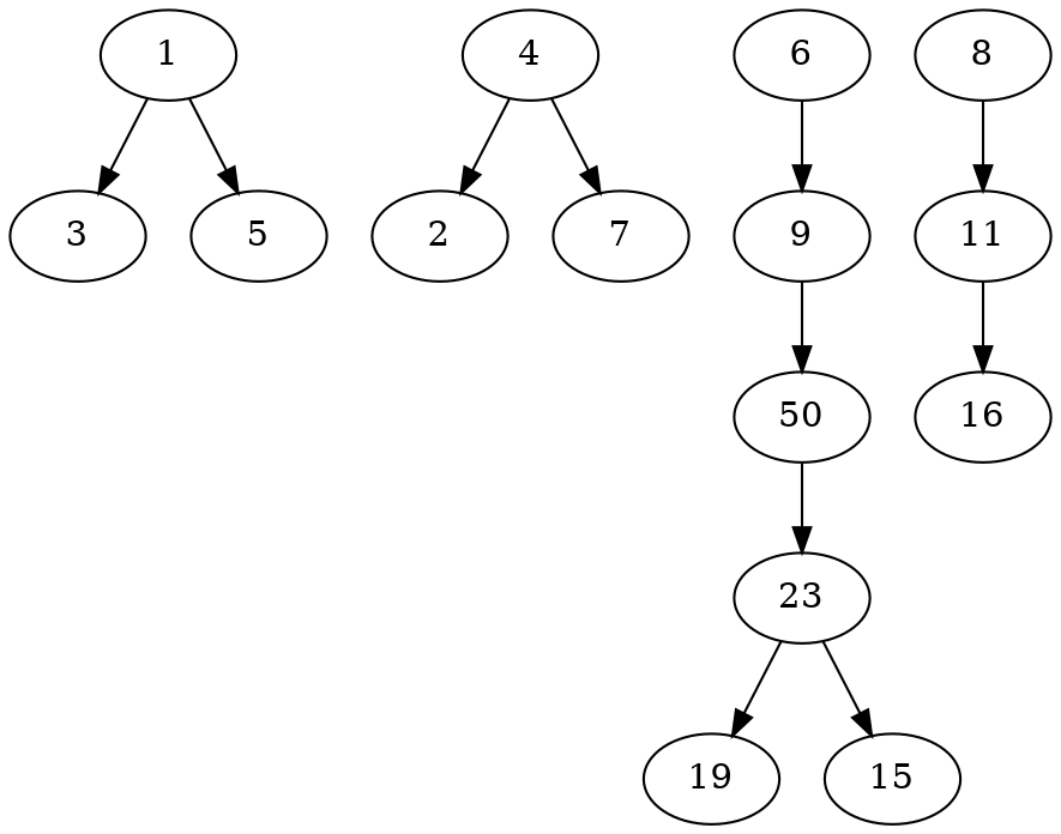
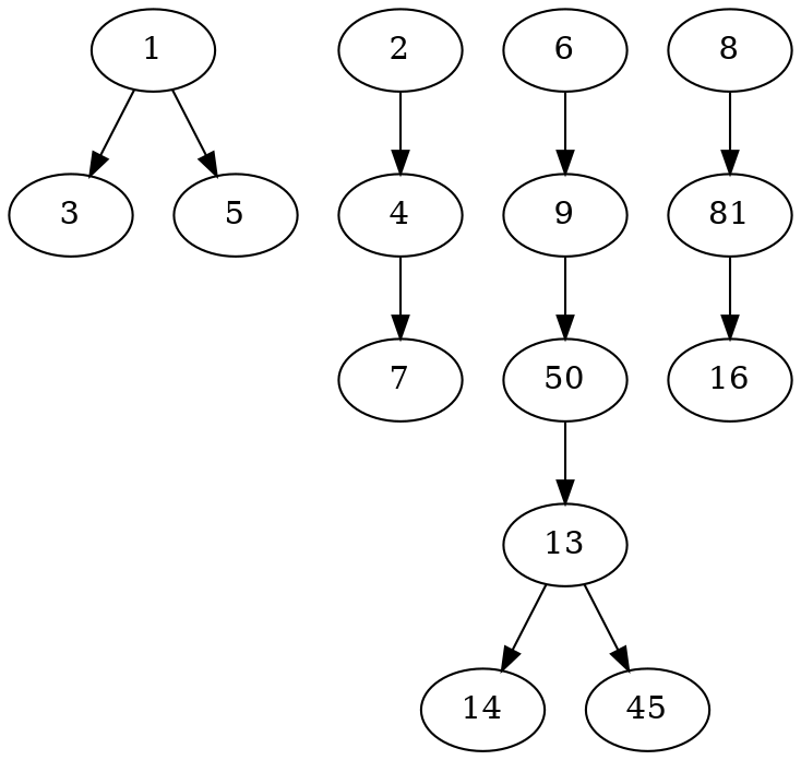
  digraph {
    node [alpha=0.17]
    1 [alpha=0.12 expect_size=150857673218792]
    3 [alpha=0.01 expect_size=568057667579281408]
    5 [alpha=0.09 expect_size=3125216101825172]
    2 [expect_size=207994791256915968]
    4 [alpha=0.14 expect_size=18681422450346424]
    7 [alpha=0.05 expect_size=20730986799038464]
    6 [expect_size=9806352515071828]
    9 [alpha=0.14 expect_size=6775058367273995]
    n9 [alpha=0.08 expect_size=4161091414647635968 label=50]
    8 [expect_size=1708511697615747]
-   11 [alpha=0.15 expect_size=23865743975176708]
-   13 [alpha=0.19 expect_size=109137212424697 label=23]
+   11 [alpha=0.15 expect_size=23865743975176708 label=81]
+   13 [alpha=0.19 expect_size=109137212424697]
    n13 [alpha=0.09 expect_size=10002770650750 label=16]
-   14 [alpha=0.20 expect_size=26186940997674832 label=19]
-   15 [alpha=0.03 expect_size=603673347849816]
+   14 [alpha=0.20 expect_size=26186940997674832]
+   15 [alpha=0.03 expect_size=603673347849816 label=45]
    1 -> 3
    1 -> 5
-   4 -> 2
+   2 -> 4
    4 -> 7
    6 -> 9
    9 -> n9
    n9 -> 13
    8 -> 11
    11 -> n13
    13 -> 14
    13 -> 15
  }
